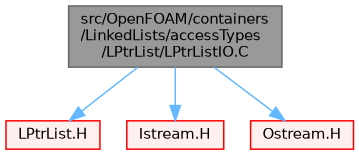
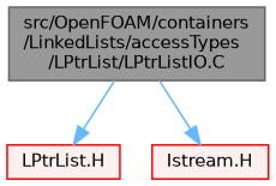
  digraph {
    node [color=red fillcolor="#FFF0F0" fontname=Helvetica fontsize=10 shape=box style=filled]
    edge [color=steelblue1 fontname=Helvetica fontsize=10 labelfontname=Helvetica labelfontsize=10 style=solid]
    n1 [color=gray40 fillcolor=grey60 fontcolor=black height=0.2 label="src/OpenFOAM/containers\l/LinkedLists/accessTypes\l/LPtrList/LPtrListIO.C" width=0.4]
    n2 [height=0.2 label="LPtrList.H" width=0.4]
    n3 [height=0.2 label="Istream.H" width=0.4]
-   n4 [height=0.2 label="Ostream.H" width=0.4]
    n1 -> n2
    n1 -> n3
-   n1 -> n4
  }
